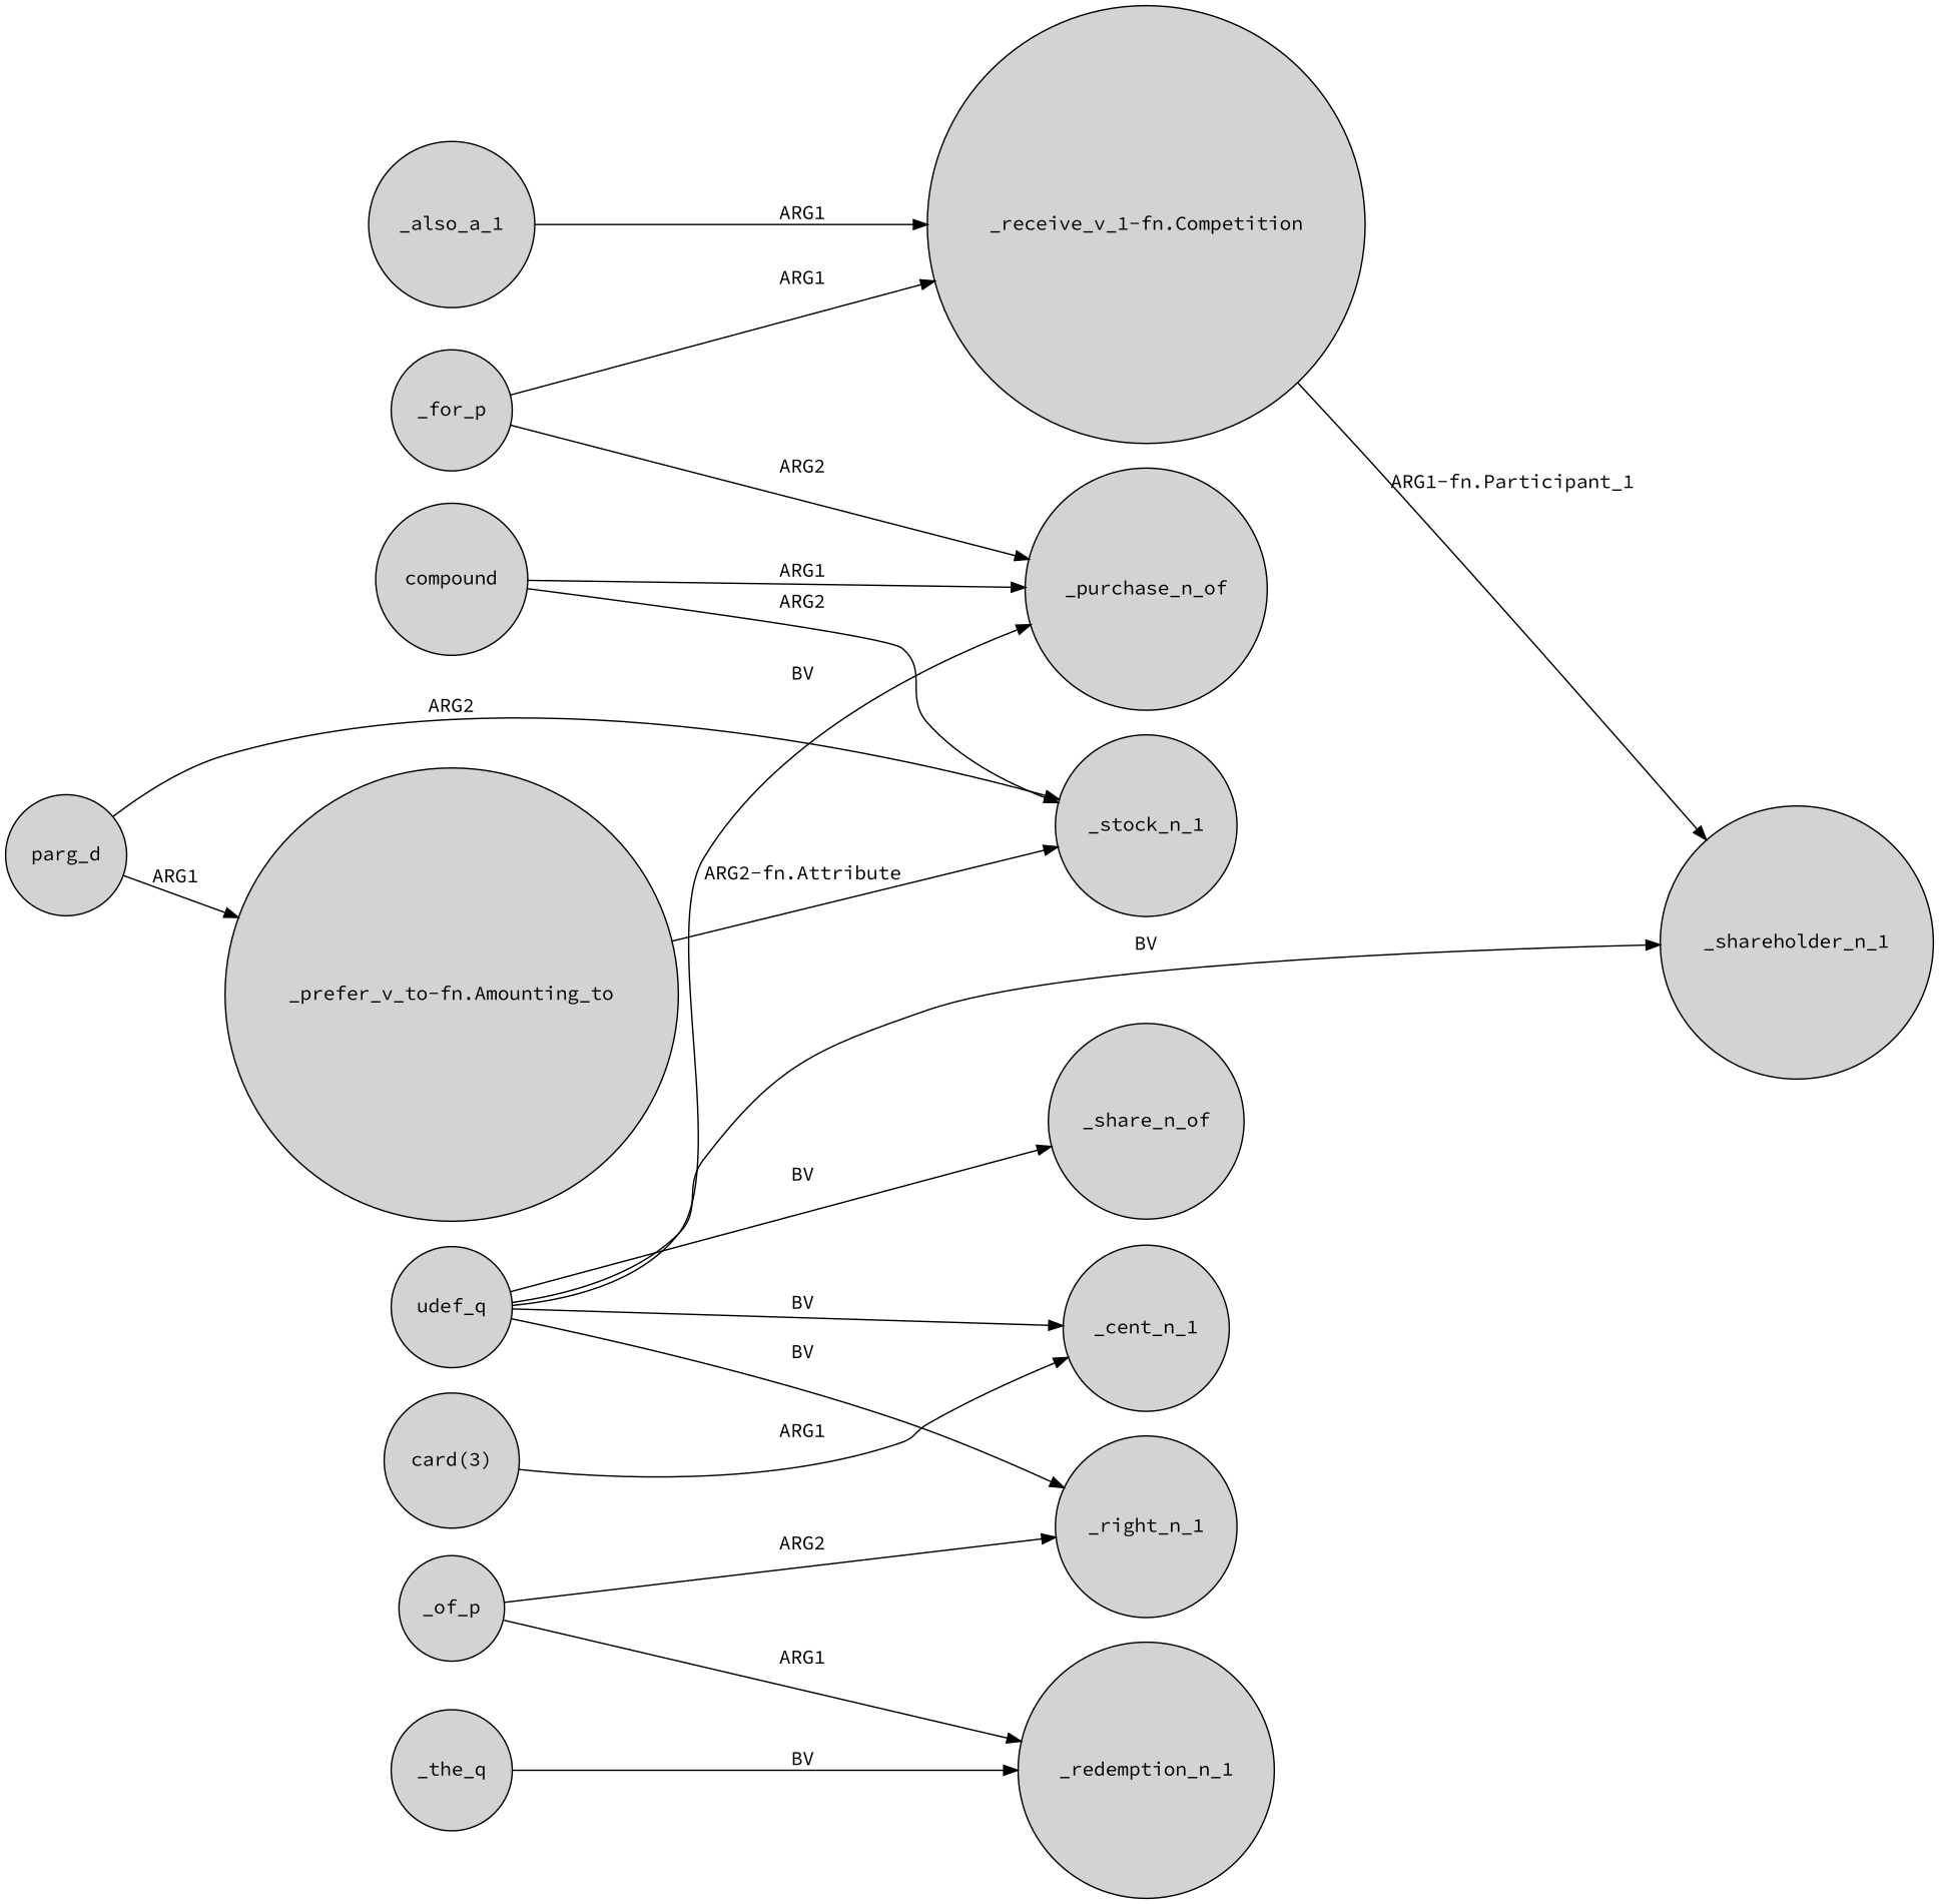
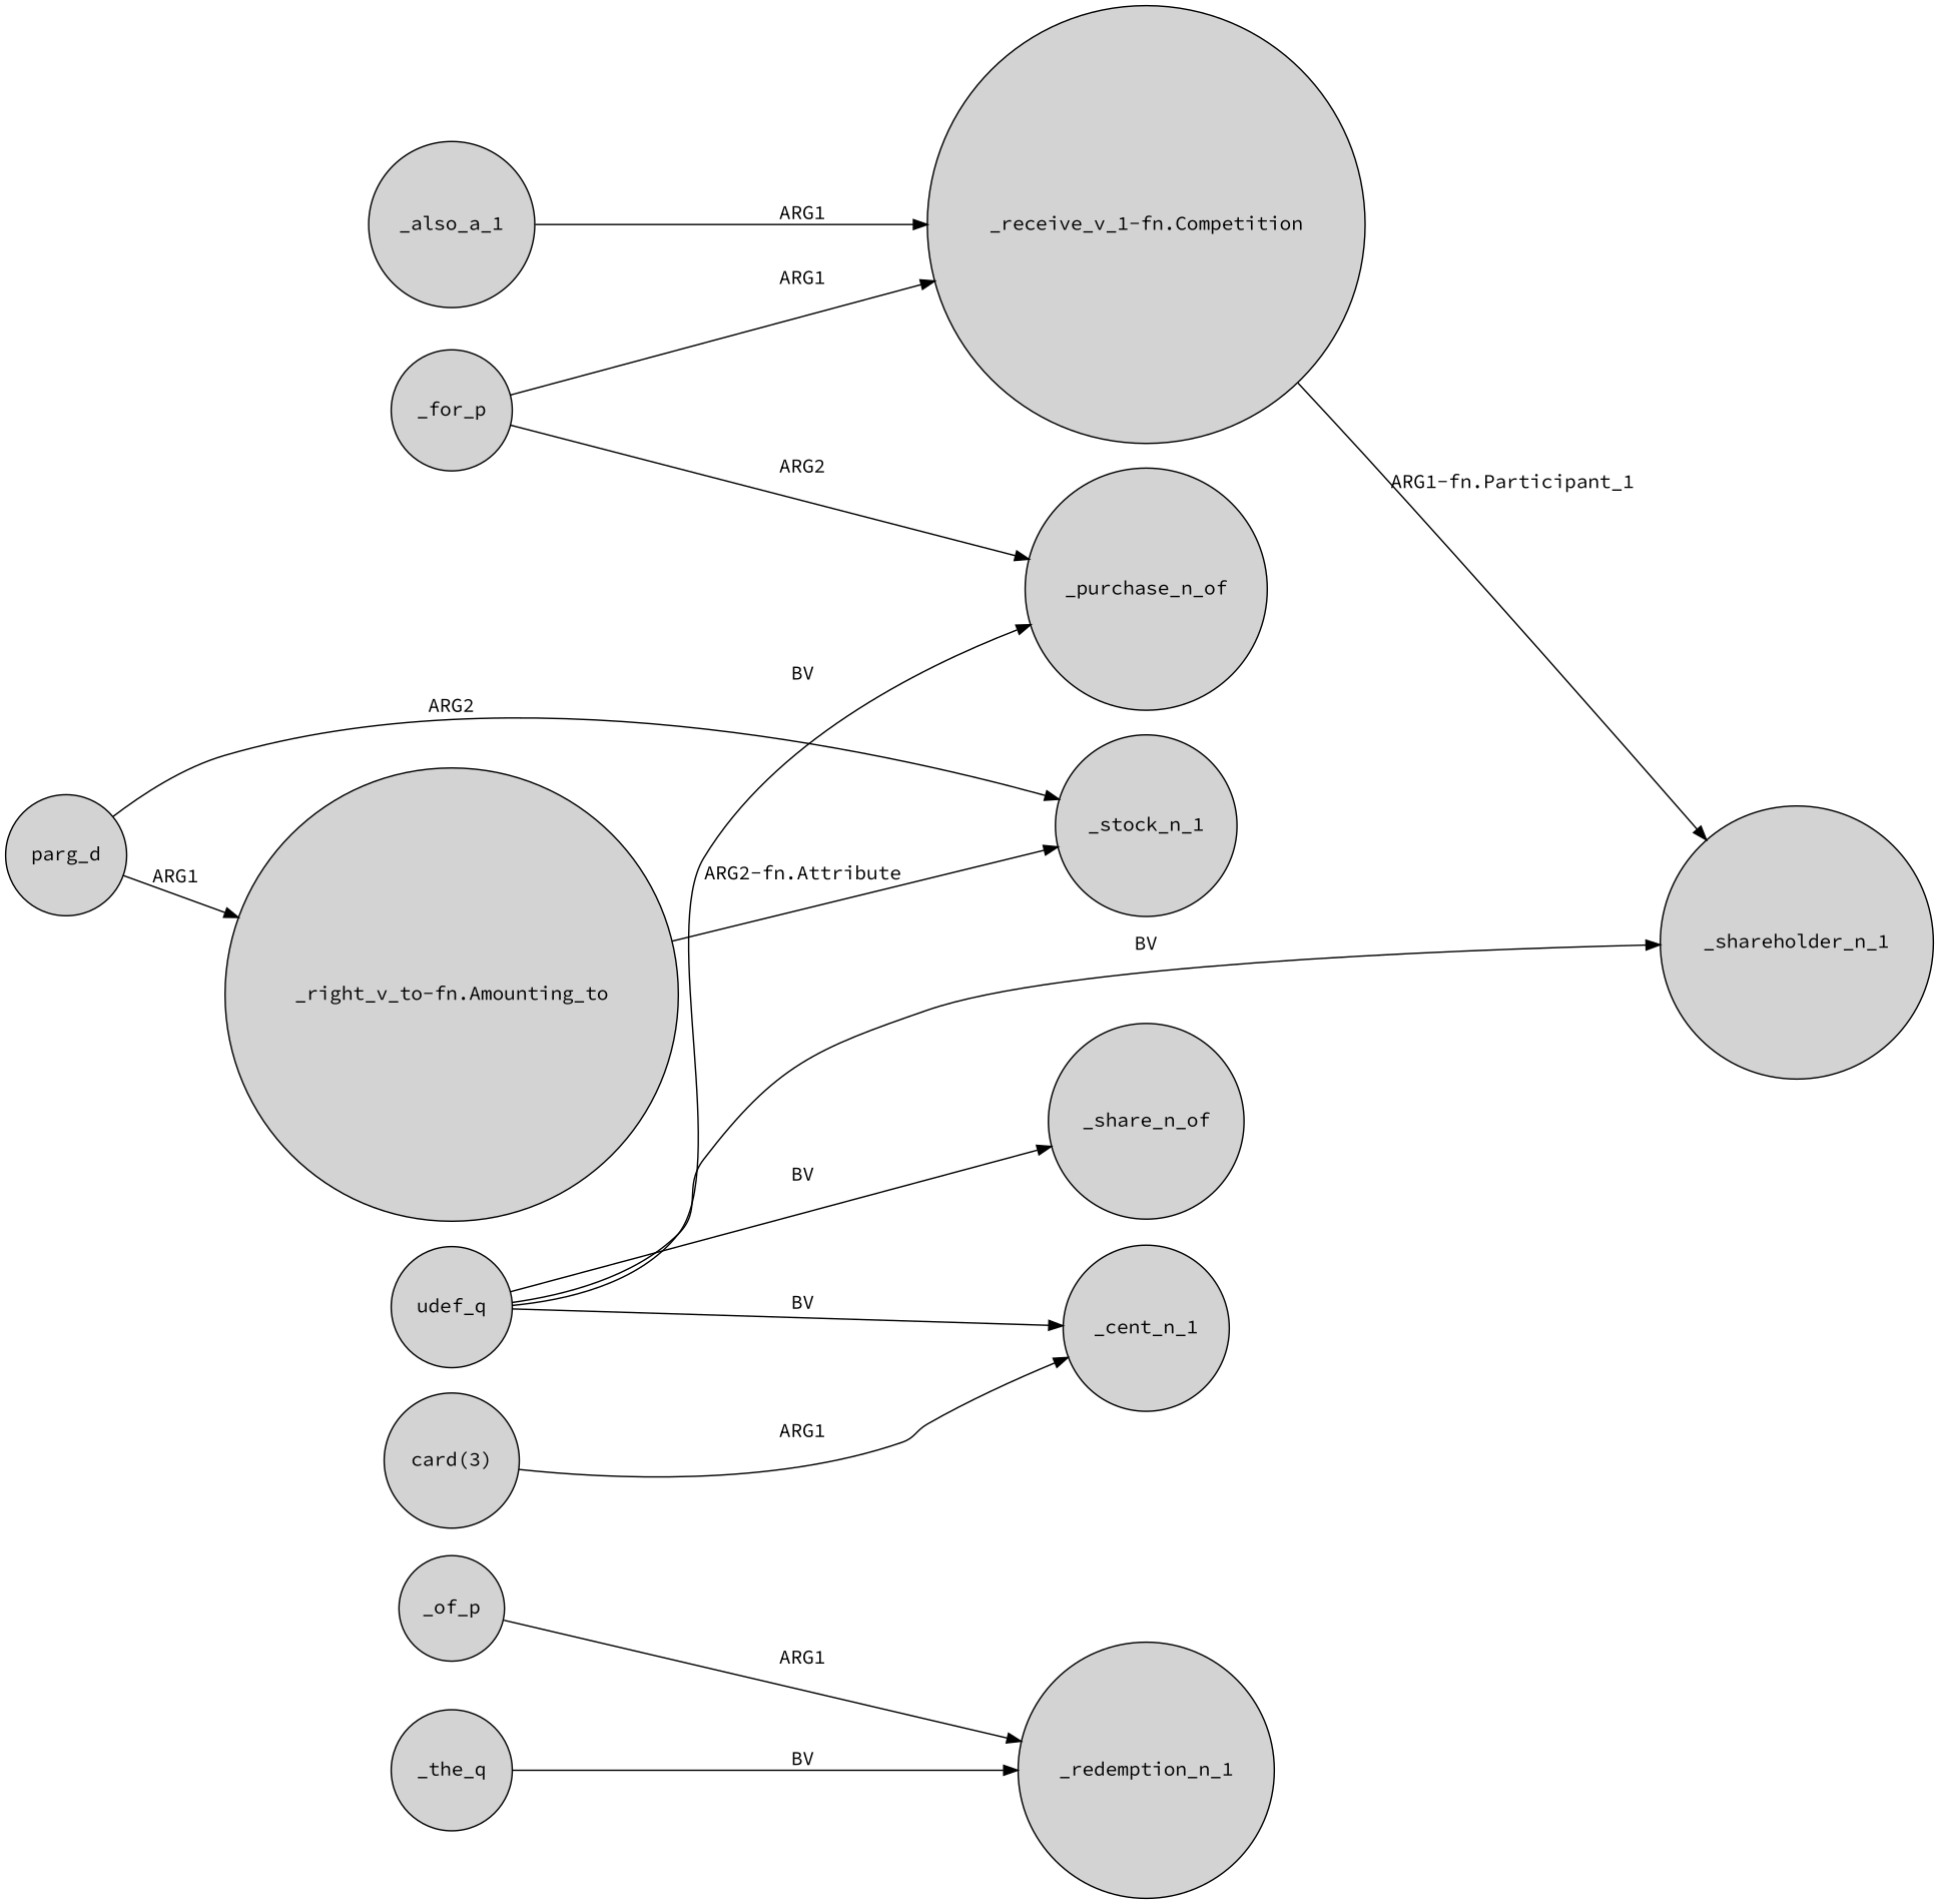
  digraph {
    fontname="Source Code Pro"
    rankdir=LR
    node [fontname="Source Code Pro" shape=circle style=filled]
    edge [fontname="Source Code Pro"]
    _for_p
    "_receive_v_1-fn.Competition"
    _purchase_n_of
    _shareholder_n_1
    _of_p
    _redemption_n_1
-   _right_n_1
-   compound
    _stock_n_1
    udef_q
    _cent_n_1
    _share_n_of
    _the_q
    n14 [label="card(3)"]
    parg_d
-   "_prefer_v_to-fn.Amounting_to"
+   "_prefer_v_to-fn.Amounting_to" [label="_right_v_to-fn.Amounting_to"]
    _also_a_1
    _for_p -> "_receive_v_1-fn.Competition" [label=ARG1]
    _for_p -> _purchase_n_of [label=ARG2]
    "_receive_v_1-fn.Competition" -> _shareholder_n_1 [label="ARG1-fn.Participant_1"]
    _of_p -> _redemption_n_1 [label=ARG1]
-   _of_p -> _right_n_1 [label=ARG2]
-   compound -> _purchase_n_of [label=ARG1]
-   compound -> _stock_n_1 [label=ARG2]
    udef_q -> _purchase_n_of [label=BV]
    udef_q -> _shareholder_n_1 [label=BV]
-   udef_q -> _right_n_1 [label=BV]
    udef_q -> _cent_n_1 [label=BV]
    udef_q -> _share_n_of [label=BV]
    _the_q -> _redemption_n_1 [label=BV]
    n14 -> _cent_n_1 [label=ARG1]
    parg_d -> _stock_n_1 [label=ARG2]
    parg_d -> "_prefer_v_to-fn.Amounting_to" [label=ARG1]
    "_prefer_v_to-fn.Amounting_to" -> _stock_n_1 [label="ARG2-fn.Attribute"]
    _also_a_1 -> "_receive_v_1-fn.Competition" [label=ARG1]
  }
